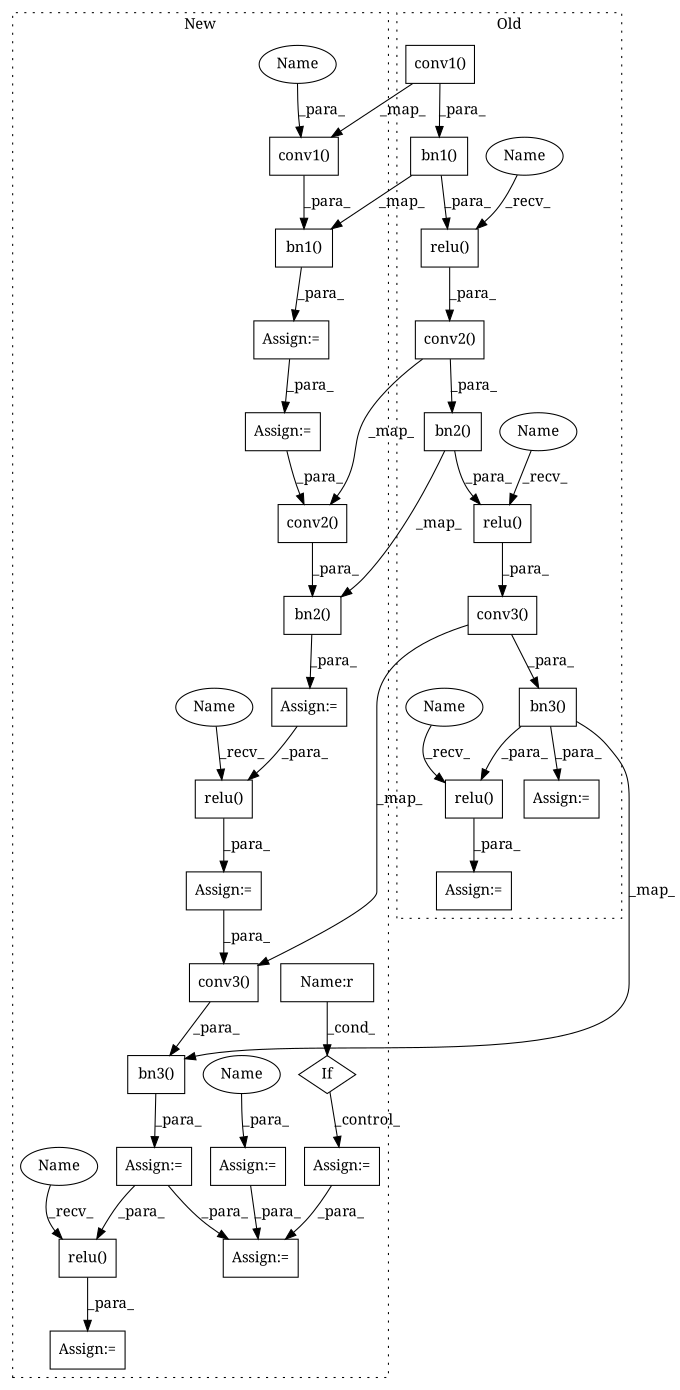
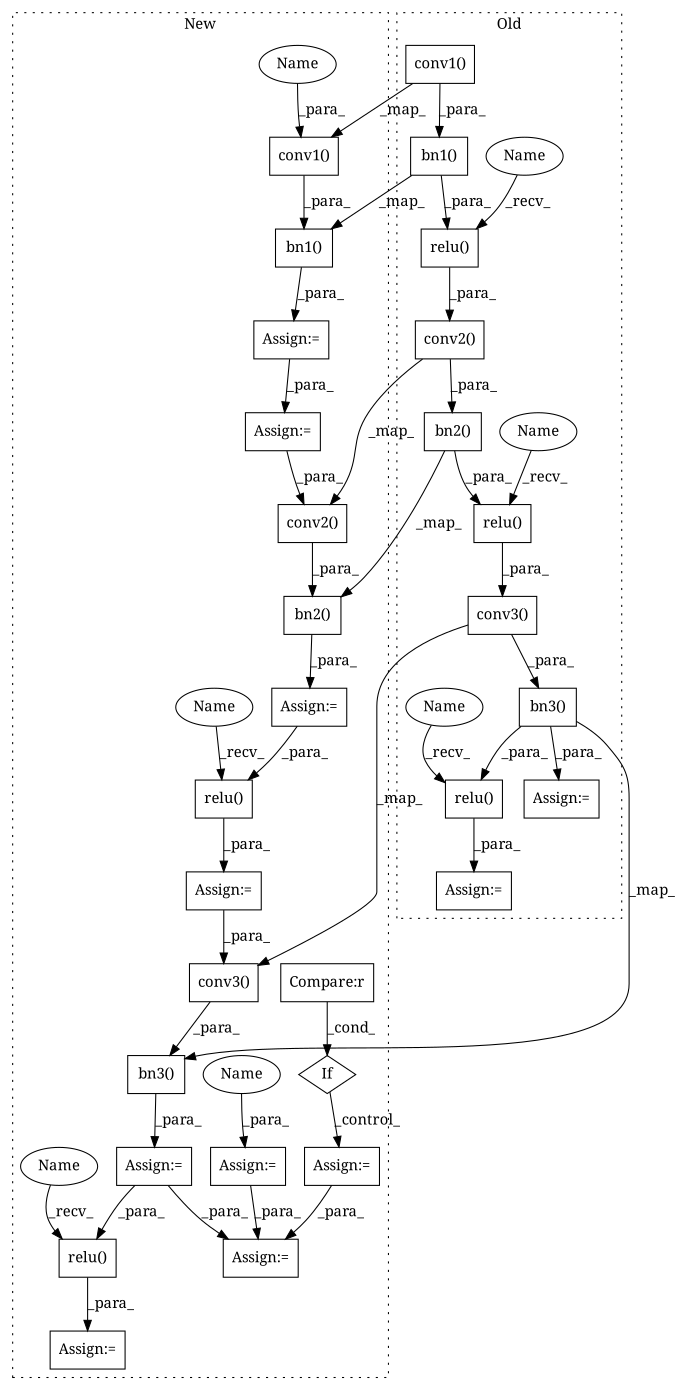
  digraph {
    fontname="Noto Serif"
    node [a=75 l=3 shape=box fontname="Noto Serif"]
    edge [fontname="Noto Serif"]
    n1 [l="11,1" label="conv3()" s="2214,2228"]
    n2 [l="11,1" label="conv1()" s="2127,2139"]
    n3 [l="11,1" label="conv2()" s="2173,2187"]
    n4 [l="7,1" label="relu()" s="2279,2289"]
    n5 [a=68 label="Assign:=" s=2276]
    n6 [l="9,1" label="bn1()" s="2118,2140"]
    n7 [l="7,1" label="relu()" s="2157,2189"]
    n8 [l="9,1" label="bn2()" s="2164,2188"]
    n9 [l="9,1" label="bn3()" s="2205,2229"]
    n10 [a=68 l=4 label="Assign:=" s=2242]
    n11 [l="7,1" label="relu()" s="2111,2141"]
    n12 [a=87 l=1 label=Name s=2111 shape=ellipse]
    n13 [a=87 l=1 label=Name s=2279 shape=ellipse]
    n14 [a=87 l=1 label=Name s=2157 shape=ellipse]
    n15 [l="11,1" label="conv3()" s="3234,3248"]
    n16 [l="11,1" label="conv1()" s="3060,3072"]
    n17 [l="11,1" label="conv2()" s="3146,3160"]
    n18 [l="10,1" label="relu()" s="3400,3413"]
    n19 [l="9,1" label="bn1()" s="3088,3100"]
    n20 [l="9,1" label="bn2()" s="3176,3188"]
    n21 [a=68 label="Assign:=" s=3397]
    n22 [a=68 l=4 label="Assign:=" s=3373]
    n23 [l="9,1" label="bn3()" s="3264,3276"]
    n24 [a=68 label="Assign:=" s=3339]
    n25 [a=96 l="3,14" label=If s="3287,3317" shape=diamond]
-   n26 [a=40 l=27 label="Name:r" s=3290]
+   n26 [a=40 l=27 label="Compare:r" s=3290]
    n27 [l="10,1" label="relu()" s="3204,3217"]
    n28 [a=68 label="Assign:=" s=3040]
    n29 [a=68 label="Assign:=" s=3201]
    n30 [a=68 label="Assign:=" s=3113]
    n31 [a=68 label="Assign:=" s=3261]
    n32 [a=68 label="Assign:=" s=3085]
    n33 [a=68 label="Assign:=" s=3173]
    n34 [a=87 l=1 label=Name s=3043 shape=ellipse]
    n35 [a=87 l=1 label=Name s=3071 shape=ellipse]
    n36 [a=87 l=4 label=Name s=3204 shape=ellipse]
    n37 [a=87 l=4 label=Name s=3400 shape=ellipse]
    subgraph cluster_1 {
      label=Old
      style=dotted
      n1
      n2
      n3
      n4
      n5
      n6
      n7
      n8
      n9
      n10
      n11
      n12
      n13
      n14
    }
    subgraph cluster_2 {
      label=New
      style=dotted
      n15
      n16
      n17
      n18
      n19
      n20
      n21
      n22
      n23
      n24
      n25
      n26
      n27
      n28
      n29
      n30
      n31
      n32
      n33
      n34
      n35
      n36
      n37
    }
    n1 -> n9 [label=_para_]
    n1 -> n15 [label=_map_]
    n2 -> n6 [label=_para_]
    n2 -> n16 [label=_map_]
    n3 -> n8 [label=_para_]
    n3 -> n17 [label=_map_]
    n4 -> n5 [label=_para_]
    n6 -> n11 [label=_para_]
    n6 -> n19 [label=_map_]
    n7 -> n1 [label=_para_]
    n8 -> n7 [label=_para_]
    n8 -> n20 [label=_map_]
    n9 -> n4 [label=_para_]
    n9 -> n10 [label=_para_]
    n9 -> n23 [label=_map_]
    n11 -> n3 [label=_para_]
    n12 -> n11 [label=_recv_]
    n13 -> n4 [label=_recv_]
    n14 -> n7 [label=_recv_]
    n15 -> n23 [label=_para_]
    n16 -> n19 [label=_para_]
    n17 -> n20 [label=_para_]
    n18 -> n21 [label=_para_]
    n19 -> n32 [label=_para_]
    n20 -> n33 [label=_para_]
    n23 -> n31 [label=_para_]
    n24 -> n22 [label=_para_]
    n25 -> n24 [label=_control_]
    n26 -> n25 [label=_cond_]
    n27 -> n29 [label=_para_]
    n28 -> n22 [label=_para_]
    n29 -> n15 [label=_para_]
    n30 -> n17 [label=_para_]
    n31 -> n18 [label=_para_]
    n31 -> n22 [label=_para_]
    n32 -> n30 [label=_para_]
    n33 -> n27 [label=_para_]
    n34 -> n28 [label=_para_]
    n35 -> n16 [label=_para_]
    n36 -> n27 [label=_recv_]
    n37 -> n18 [label=_recv_]
  }
